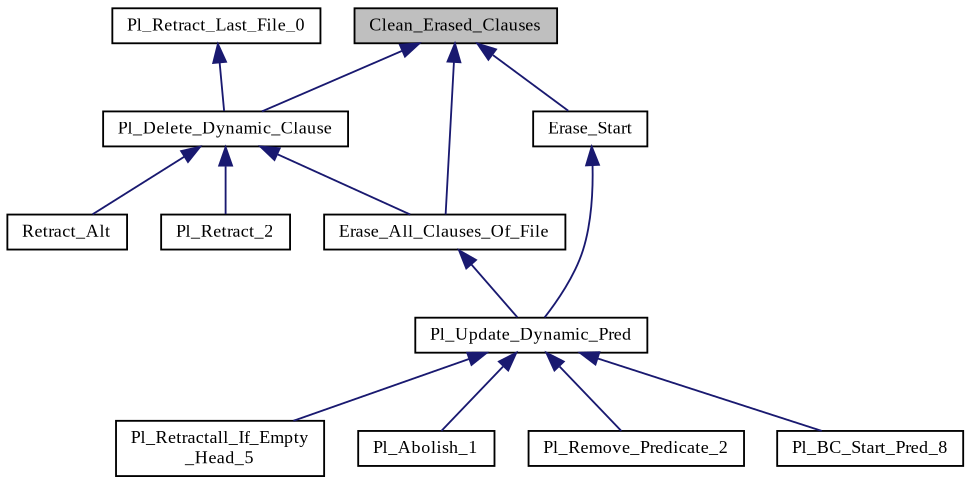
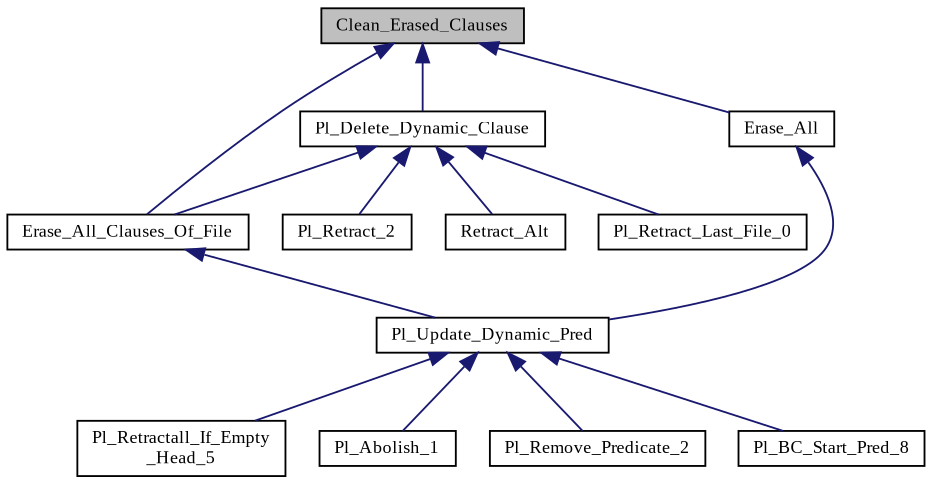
  digraph {
    fontname="Liberation Serif"
    rankdir=TB
    node [color=black fillcolor=white fontname="Liberation Serif" fontsize=10 shape=record style=filled]
    edge [color=midnightblue dir=back fontname="Liberation Serif" fontsize=10 labelfontname=Helvetica labelfontsize=10 style=solid]
    n1 [fillcolor=grey75 fontcolor=black height=0.2 label=Clean_Erased_Clauses width=0.4]
    n2 [height=0.2 label=Pl_Delete_Dynamic_Clause width=0.4]
    n3 [height=0.2 label=Erase_All_Clauses_Of_File width=0.4]
-   n4 [height=0.2 label=Erase_Start width=0.4]
+   n4 [height=0.2 label=Erase_All width=0.4]
    n5 [height=0.2 label=Pl_Retract_2 width=0.4]
    n6 [height=0.2 label=Retract_Alt width=0.4]
    n7 [height=0.2 label=Pl_Retract_Last_File_0 width=0.4]
    n8 [height=0.2 label=Pl_Update_Dynamic_Pred width=0.4]
    n9 [height=0.2 label="Pl_Retractall_If_Empty\l_Head_5" width=0.4]
    n10 [height=0.2 label=Pl_Abolish_1 width=0.4]
    n11 [height=0.2 label=Pl_Remove_Predicate_2 width=0.4]
    n12 [height=0.2 label=Pl_BC_Start_Pred_8 width=0.4]
    n1 -> n2
    n1 -> n3
    n1 -> n4
    n2 -> n3
    n2 -> n5
    n2 -> n6
-   n7 -> n2
+   n2 -> n7
    n3 -> n8
    n4 -> n8
    n8 -> n9
    n8 -> n10
    n8 -> n11
    n8 -> n12
  }
